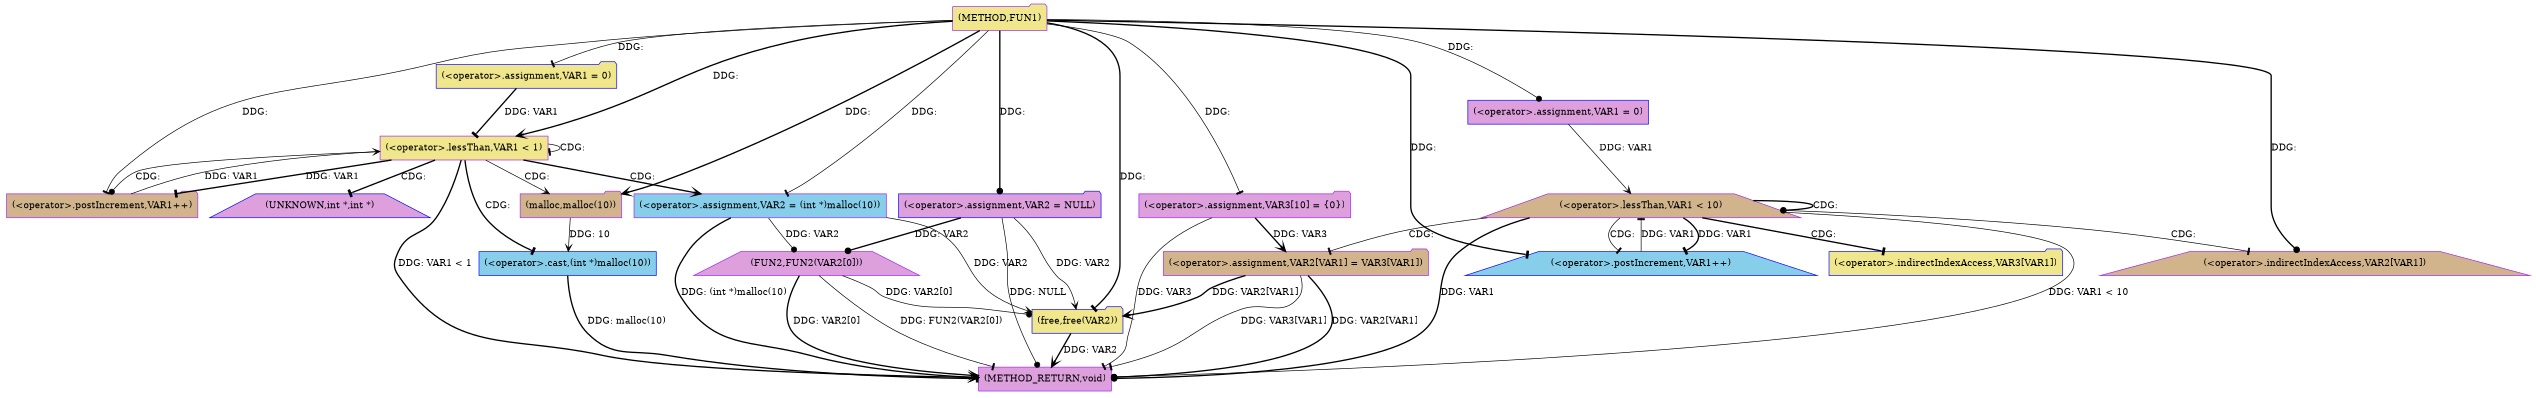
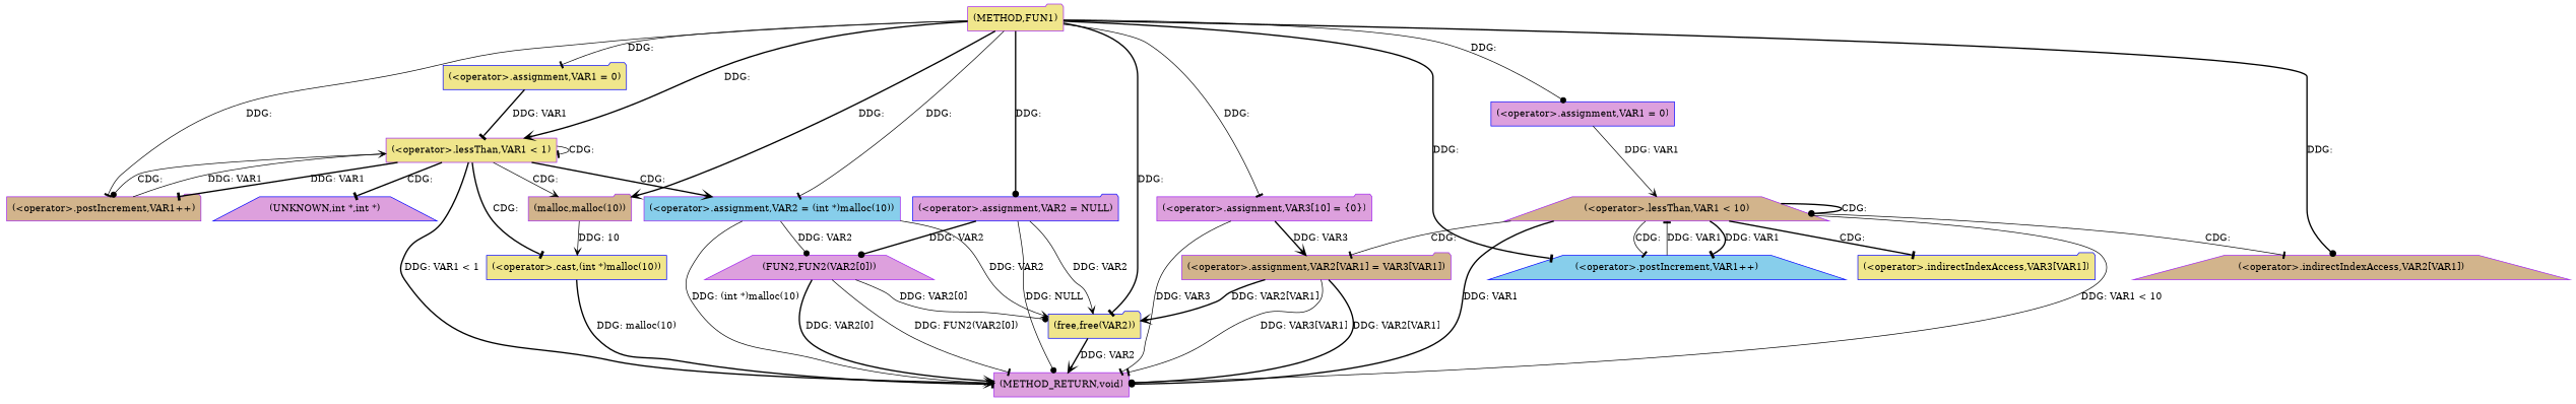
  digraph {
    node [color=purple fillcolor=khaki shape=folder style=filled]
    edge [arrowhead=tee style=bold]
    n1 [label="(METHOD,FUN1)"]
    n2 [color=blue fillcolor=plum label="(<operator>.assignment,VAR2 = NULL)"]
    n3 [color=blue label="(<operator>.assignment,VAR1 = 0)"]
    n4 [label="(<operator>.lessThan,VAR1 < 1)" shape=box]
    n5 [fillcolor=tan label="(<operator>.postIncrement,VAR1++)"]
    n6 [fillcolor=skyblue label="(<operator>.assignment,VAR2 = (int *)malloc(10))" shape=box]
    n7 [fillcolor=tan label="(malloc,malloc(10))"]
    n8 [fillcolor=plum label="(<operator>.assignment,VAR3[10] = {0})"]
    n9 [color=blue fillcolor=plum label="(<operator>.assignment,VAR1 = 0)" shape=box]
    n10 [color=blue fillcolor=skyblue label="(<operator>.postIncrement,VAR1++)" shape=trapezium]
    n11 [color=blue label="(free,free(VAR2))"]
    n12 [fillcolor=tan label="(<operator>.indirectIndexAccess,VAR2[VAR1])" shape=trapezium]
    n13 [fillcolor=plum label="(METHOD_RETURN,void)" shape=box]
    n14 [fillcolor=plum label="(FUN2,FUN2(VAR2[0]))" shape=trapezium]
-   n15 [color=blue fillcolor=skyblue label="(<operator>.cast,(int *)malloc(10))" shape=box]
+   n15 [color=blue label="(<operator>.cast,(int *)malloc(10))" shape=box]
    n16 [color=blue fillcolor=plum label="(UNKNOWN,int *,int *)" shape=trapezium]
    n17 [fillcolor=tan label="(<operator>.assignment,VAR2[VAR1] = VAR3[VAR1])"]
    n18 [fillcolor=tan label="(<operator>.lessThan,VAR1 < 10)" shape=trapezium]
    n19 [color=blue label="(<operator>.indirectIndexAccess,VAR3[VAR1])"]
    n1 -> n2 [arrowhead=dot label="DDG: "]
    n1 -> n3 [label="DDG: " style=solid]
    n1 -> n4 [arrowhead=vee label="DDG: "]
    n1 -> n5 [label="DDG: " style=solid]
    n1 -> n6 [label="DDG: " style=solid]
    n1 -> n7 [arrowhead=vee label="DDG: "]
    n1 -> n8 [label="DDG: " style=solid]
    n1 -> n9 [arrowhead=dot label="DDG: " style=solid]
    n1 -> n10 [label="DDG: "]
    n1 -> n11 [label="DDG: "]
    n1 -> n12 [arrowhead=dot label="DDG: "]
    n2 -> n11 [arrowhead=vee label="DDG: VAR2" style=solid]
    n2 -> n13 [arrowhead=dot label="DDG: NULL" style=solid]
    n2 -> n14 [arrowhead=dot label="DDG: VAR2"]
    n3 -> n4 [label="DDG: VAR1"]
    n4 -> n4 [label="CDG: " style=solid]
    n4 -> n5 [label="DDG: VAR1"]
    n4 -> n5 [arrowhead=dot label="CDG: " style=solid]
    n4 -> n6 [arrowhead=vee label="CDG: "]
    n4 -> n7 [arrowhead=vee label="CDG: " style=solid]
    n4 -> n13 [arrowhead=vee label="DDG: VAR1 < 1"]
    n4 -> n15 [label="CDG: "]
    n4 -> n16 [label="CDG: "]
    n5 -> n4 [arrowhead=vee label="DDG: VAR1" style=solid]
    n6 -> n11 [arrowhead=vee label="DDG: VAR2" style=solid]
-   n6 -> n13 [arrowhead=vee label="DDG: (int *)malloc(10)"]
+   n6 -> n13 [arrowhead=vee label="DDG: (int *)malloc(10)" style=solid]
    n6 -> n14 [arrowhead=dot label="DDG: VAR2" style=solid]
    n7 -> n15 [arrowhead=vee label="DDG: 10" style=solid]
    n8 -> n13 [label="DDG: VAR3" style=solid]
    n8 -> n17 [arrowhead=vee label="DDG: VAR3"]
    n9 -> n18 [arrowhead=vee label="DDG: VAR1" style=solid]
    n10 -> n18 [label="DDG: VAR1" style=solid]
    n11 -> n13 [arrowhead=vee label="DDG: VAR2"]
    n14 -> n11 [arrowhead=dot label="DDG: VAR2[0]" style=solid]
    n14 -> n13 [label="DDG: FUN2(VAR2[0])" style=solid]
    n14 -> n13 [arrowhead=vee label="DDG: VAR2[0]"]
    n15 -> n13 [label="DDG: malloc(10)"]
    n17 -> n11 [arrowhead=vee label="DDG: VAR2[VAR1]"]
    n17 -> n13 [label="DDG: VAR3[VAR1]" style=solid]
    n17 -> n13 [arrowhead=dot label="DDG: VAR2[VAR1]"]
    n18 -> n10 [label="DDG: VAR1"]
    n18 -> n10 [label="CDG: " style=solid]
    n18 -> n12 [label="CDG: " style=solid]
    n18 -> n13 [arrowhead=dot label="DDG: VAR1"]
    n18 -> n13 [arrowhead=dot label="DDG: VAR1 < 10" style=solid]
    n18 -> n17 [label="CDG: " style=solid]
    n18 -> n18 [arrowhead=dot label="CDG: "]
    n18 -> n19 [label="CDG: "]
  }
